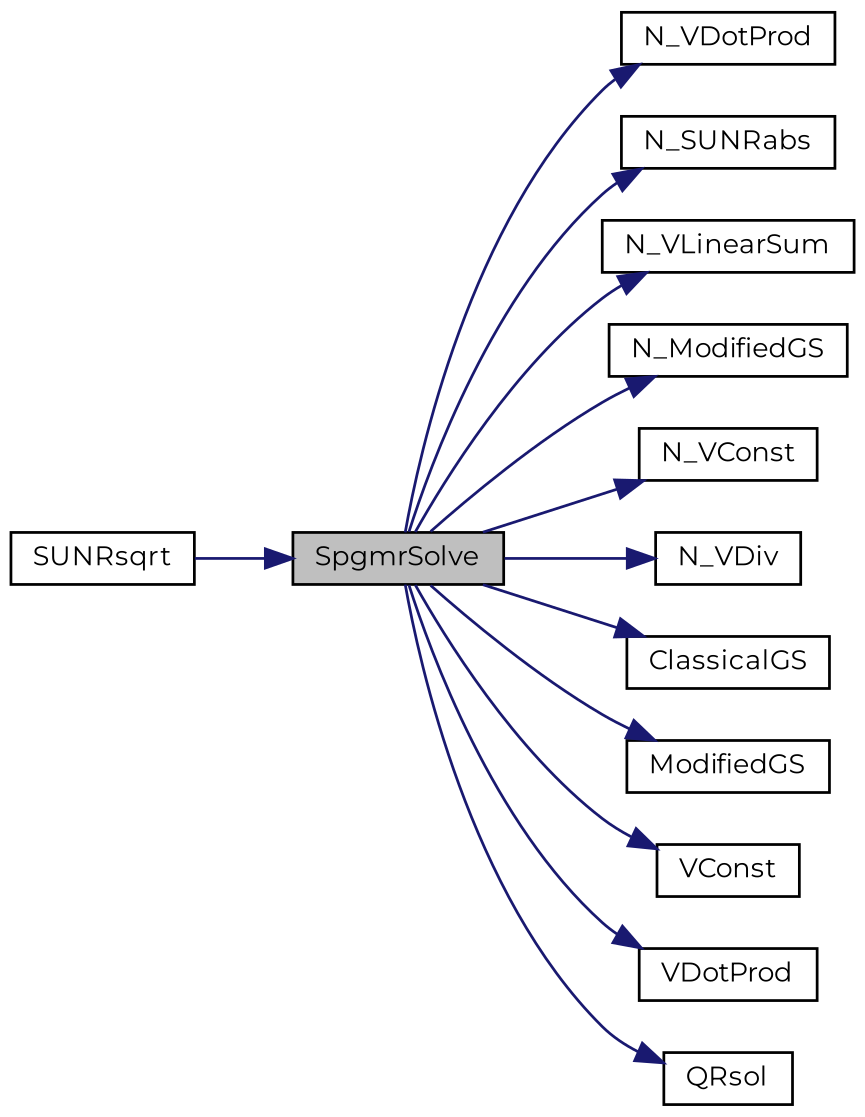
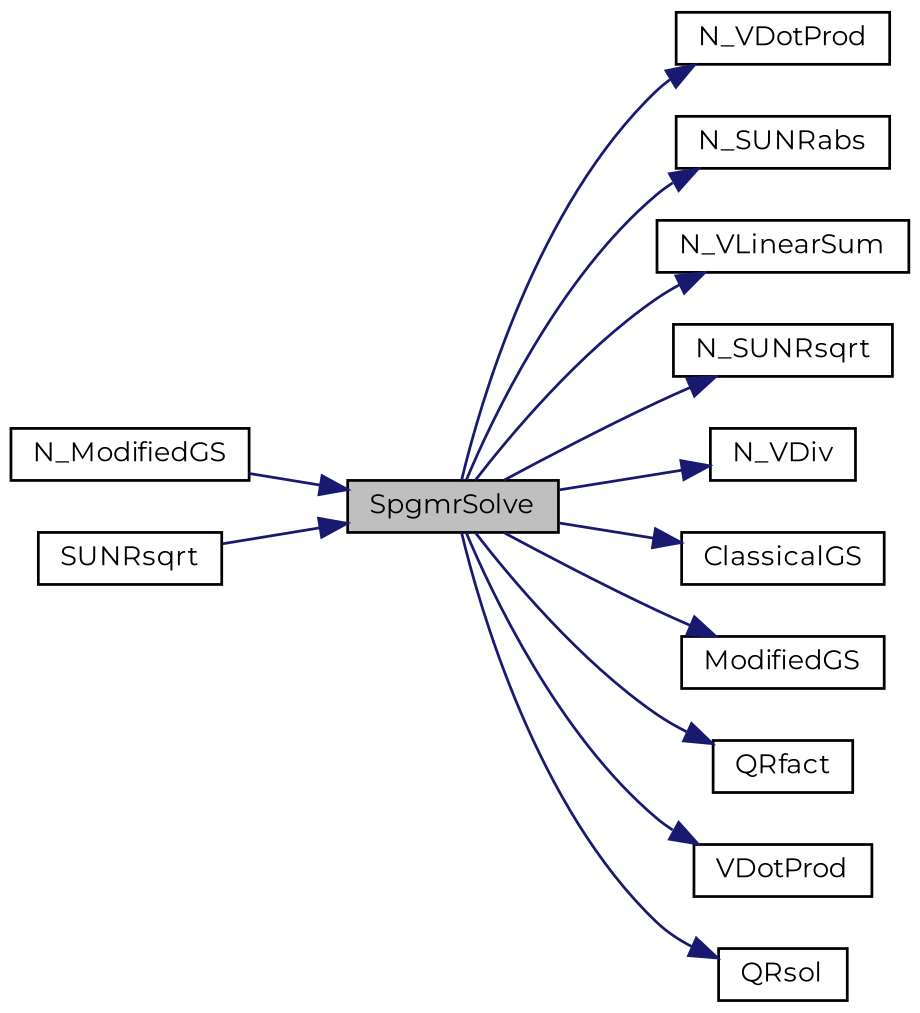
  digraph {
    fontname=Montserrat
    rankdir=LR
    node [color=black fillcolor=white fontname=Montserrat fontsize=10 shape=record style=filled]
    edge [color=midnightblue fontname=Montserrat fontsize=10 labelfontname=Helvetica labelfontsize=10 style=solid]
    n1 [fillcolor=grey75 fontcolor=black height=0.2 label=SpgmrSolve width=0.4]
    n2 [height=0.2 label=N_VDotProd width=0.4]
    n3 [height=0.2 label=N_SUNRabs width=0.4]
    n4 [height=0.2 label=N_VLinearSum width=0.4]
    n5 [height=0.2 label=N_ModifiedGS width=0.4]
-   n6 [height=0.2 label=N_VConst width=0.4]
+   n6 [height=0.2 label=N_SUNRsqrt width=0.4]
    n7 [height=0.2 label=N_VDiv width=0.4]
    n8 [height=0.2 label=ClassicalGS width=0.4]
    n9 [height=0.2 label=ModifiedGS width=0.4]
-   n10 [height=0.2 label=VConst width=0.4]
+   n10 [height=0.2 label=QRfact width=0.4]
    n11 [height=0.2 label=VDotProd width=0.4]
    n12 [height=0.2 label=QRsol width=0.4]
    n13 [height=0.2 label=SUNRsqrt width=0.4]
    n1 -> n2
    n1 -> n3
    n1 -> n4
-   n1 -> n5
+   n5 -> n1
    n1 -> n6
    n1 -> n7
    n1 -> n8
    n1 -> n9
    n1 -> n10
    n1 -> n11
    n1 -> n12
    n13 -> n1
  }
